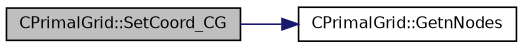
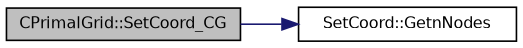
  digraph {
    rankdir=LR
    node [color=black fontname=Helvetica fontsize=10 shape=record style=filled]
    n1 [fillcolor=grey75 fontcolor=black height=0.2 label="CPrimalGrid::SetCoord_CG" width=0.4]
-   n2 [fillcolor=white height=0.2 label="CPrimalGrid::GetnNodes" width=0.4]
+   n2 [fillcolor=white height=0.2 label="SetCoord::GetnNodes" width=0.4]
    n1 -> n2 [color=midnightblue fontname=Helvetica fontsize=10 labelfontname=Helvetica labelfontsize=10 style=solid]
  }
